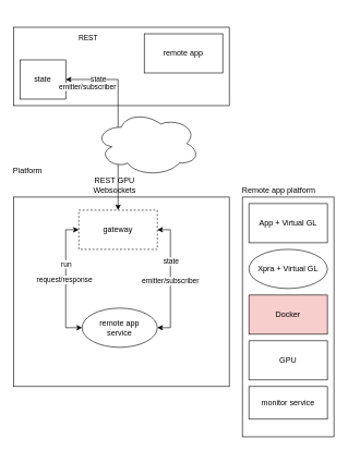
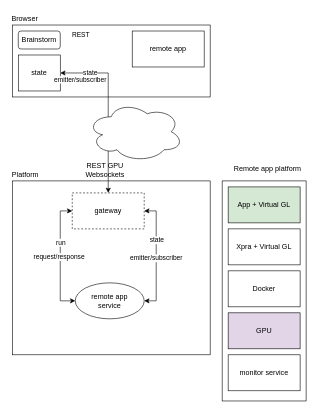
  <mxCell id="0" />
  <mxCell id="1" parent="0" />
  <mxCell id="2" value="" style="rounded=0;whiteSpace=wrap;html=1;" parent="1" vertex="1"><mxGeometry x="20" y="41" width="330" height="120" as="geometry" /></mxCell>
+ <mxCell id="3" value="Browser" style="text;html=1;strokeColor=none;fillColor=none;align=center;verticalAlign=middle;whiteSpace=wrap;rounded=0;" parent="1" vertex="1"><mxGeometry x="21" y="20" width="40" height="20" as="geometry" /></mxCell>
  <mxCell id="4" value="" style="rounded=0;whiteSpace=wrap;html=1;" parent="1" vertex="1"><mxGeometry x="20" y="301" width="330" height="290" as="geometry" /></mxCell>
  <mxCell id="5" style="edgeStyle=orthogonalEdgeStyle;rounded=0;orthogonalLoop=1;jettySize=auto;html=1;entryX=0;entryY=0.5;entryDx=0;entryDy=0;startArrow=classic;startFill=1;exitX=0;exitY=0.5;exitDx=0;exitDy=0;" parent="1" source="11" target="12" edge="1"><mxGeometry relative="1" as="geometry" /></mxCell>
  <mxCell id="6" value="request/response" style="edgeLabel;html=1;align=center;verticalAlign=middle;resizable=0;points=[];" parent="5" vertex="1" connectable="0"><mxGeometry x="-0.015" y="-3" relative="1" as="geometry"><mxPoint as="offset" /></mxGeometry></mxCell>
  <mxCell id="7" value="run" style="edgeLabel;html=1;align=center;verticalAlign=middle;resizable=0;points=[];" parent="5" vertex="1" connectable="0"><mxGeometry x="-0.265" y="-1" relative="1" as="geometry"><mxPoint x="1" as="offset" /></mxGeometry></mxCell>
  <mxCell id="8" style="edgeStyle=orthogonalEdgeStyle;rounded=0;orthogonalLoop=1;jettySize=auto;html=1;entryX=1;entryY=0.5;entryDx=0;entryDy=0;startArrow=classic;startFill=1;exitX=1;exitY=0.5;exitDx=0;exitDy=0;" parent="1" source="11" target="12" edge="1"><mxGeometry relative="1" as="geometry" /></mxCell>
  <mxCell id="9" value="emitter/subscriber" style="edgeLabel;html=1;align=center;verticalAlign=middle;resizable=0;points=[];" parent="8" vertex="1" connectable="0"><mxGeometry x="0.032" y="-1" relative="1" as="geometry"><mxPoint as="offset" /></mxGeometry></mxCell>
  <mxCell id="10" value="state" style="edgeLabel;html=1;align=center;verticalAlign=middle;resizable=0;points=[];" parent="8" vertex="1" connectable="0"><mxGeometry x="-0.281" relative="1" as="geometry"><mxPoint as="offset" /></mxGeometry></mxCell>
  <mxCell id="11" value="gateway" style="rounded=0;whiteSpace=wrap;html=1;dashed=1;" parent="1" vertex="1"><mxGeometry x="120" y="321" width="120" height="60" as="geometry" /></mxCell>
  <mxCell id="12" value="remote app&lt;br&gt;service" style="ellipse;whiteSpace=wrap;html=1;" parent="1" vertex="1"><mxGeometry x="125" y="471" width="115" height="60" as="geometry" /></mxCell>
- <mxCell id="13" value="Platform" style="text;html=1;strokeColor=none;fillColor=none;align=center;verticalAlign=middle;whiteSpace=wrap;rounded=0;" parent="1" vertex="1"><mxGeometry x="22" y="251" width="40" height="20" as="geometry" /></mxCell>
+ <mxCell id="13" value="Platform" style="text;html=1;strokeColor=none;fillColor=none;align=center;verticalAlign=middle;whiteSpace=wrap;rounded=0;" parent="1" vertex="1"><mxGeometry x="22" y="281" width="40" height="20" as="geometry" /></mxCell>
  <mxCell id="14" value="remote app" style="rounded=0;whiteSpace=wrap;html=1;" parent="1" vertex="1"><mxGeometry x="220" y="51" width="120" height="60" as="geometry" /></mxCell>
+ <mxCell id="15" value="Brainstorm" style="rounded=1;whiteSpace=wrap;html=1;" parent="1" vertex="1"><mxGeometry x="30" y="51" width="70" height="30" as="geometry" /></mxCell>
  <mxCell id="16" value="REST GPU&lt;br&gt;Websockets" style="text;html=1;strokeColor=none;fillColor=none;align=center;verticalAlign=middle;whiteSpace=wrap;rounded=0;labelBackgroundColor=#ffffff;" parent="1" vertex="1"><mxGeometry x="130" y="273" width="90" height="20" as="geometry" /></mxCell>
  <mxCell id="17" value="state" style="rounded=0;whiteSpace=wrap;html=1;" parent="1" vertex="1"><mxGeometry x="30" y="91" width="70" height="60" as="geometry" /></mxCell>
  <mxCell id="18" value="" style="rounded=0;whiteSpace=wrap;html=1;" parent="1" vertex="1"><mxGeometry x="370" y="301" width="140" height="367" as="geometry" /></mxCell>
- <mxCell id="19" value="Remote app platform" style="text;html=1;strokeColor=none;fillColor=none;align=center;verticalAlign=middle;whiteSpace=wrap;rounded=0;" parent="1" vertex="1"><mxGeometry x="366" y="281" width="120" height="20" as="geometry" /></mxCell>
- <mxCell id="20" value="Docker" style="rounded=0;whiteSpace=wrap;html=1;fillColor=#f8cecc;" parent="1" vertex="1"><mxGeometry x="380" y="451" width="120" height="60" as="geometry" /></mxCell>
- <mxCell id="21" value="GPU" style="rounded=0;whiteSpace=wrap;html=1;" parent="1" vertex="1"><mxGeometry x="380" y="521" width="120" height="60" as="geometry" /></mxCell>
- <mxCell id="22" value="App + Virtual GL" style="rounded=0;whiteSpace=wrap;html=1;" parent="1" vertex="1"><mxGeometry x="380" y="311" width="120" height="60" as="geometry" /></mxCell>
- <mxCell id="23" value="monitor service" style="rounded=0;whiteSpace=wrap;html=1;" parent="1" vertex="1"><mxGeometry x="380" y="591" width="120" height="50" as="geometry" /></mxCell>
+ <mxCell id="19" value="Remote app platform" style="text;html=1;strokeColor=none;fillColor=none;align=center;verticalAlign=middle;whiteSpace=wrap;rounded=0;" parent="1" vertex="1"><mxGeometry x="386" y="271" width="120" height="20" as="geometry" /></mxCell>
+ <mxCell id="20" value="Docker" style="rounded=0;whiteSpace=wrap;html=1;" parent="1" vertex="1"><mxGeometry x="380" y="451" width="120" height="60" as="geometry" /></mxCell>
+ <mxCell id="21" value="GPU" style="rounded=0;whiteSpace=wrap;html=1;fillColor=#e1d5e7;" parent="1" vertex="1"><mxGeometry x="380" y="521" width="120" height="60" as="geometry" /></mxCell>
+ <mxCell id="22" value="App + Virtual GL" style="rounded=0;whiteSpace=wrap;html=1;fillColor=#d5e8d4;" parent="1" vertex="1"><mxGeometry x="380" y="311" width="120" height="60" as="geometry" /></mxCell>
+ <mxCell id="23" value="monitor service" style="rounded=0;whiteSpace=wrap;html=1;" parent="1" vertex="1"><mxGeometry x="380" y="591" width="120" height="60" as="geometry" /></mxCell>
  <mxCell id="24" style="edgeStyle=orthogonalEdgeStyle;rounded=0;orthogonalLoop=1;jettySize=auto;html=1;entryX=0.5;entryY=0;entryDx=0;entryDy=0;startArrow=classic;startFill=1;" parent="1" source="17" target="11" edge="1"><mxGeometry relative="1" as="geometry" /></mxCell>
  <mxCell id="25" value="state" style="edgeLabel;html=1;align=center;verticalAlign=middle;resizable=0;points=[];labelBackgroundColor=#ffffff;" parent="24" vertex="1" connectable="0"><mxGeometry x="-0.811" y="-2" relative="1" as="geometry"><mxPoint x="23" y="-3" as="offset" /></mxGeometry></mxCell>
  <mxCell id="26" value="" style="ellipse;shape=cloud;whiteSpace=wrap;html=1;" parent="1" vertex="1"><mxGeometry x="145" y="169" width="160" height="100" as="geometry" /></mxCell>
  <mxCell id="27" value="&lt;span style=&quot;color: rgb(0 , 0 , 0) ; font-family: &amp;#34;helvetica&amp;#34; ; font-size: 11px ; font-style: normal ; font-weight: 400 ; letter-spacing: normal ; text-align: center ; text-indent: 0px ; text-transform: none ; word-spacing: 0px ; background-color: rgb(255 , 255 , 255) ; display: inline ; float: none&quot;&gt;emitter/subscriber&lt;/span&gt;" style="text;whiteSpace=wrap;html=1;" parent="1" vertex="1"><mxGeometry x="88.003" y="118.997" width="107" height="58" as="geometry" /></mxCell>
  <mxCell id="28" value="&lt;div style=&quot;text-align: center&quot;&gt;&lt;span style=&quot;font-size: 11px&quot;&gt;&lt;font face=&quot;helvetica&quot;&gt;REST&lt;/font&gt;&lt;/span&gt;&lt;/div&gt;" style="text;whiteSpace=wrap;html=1;" parent="1" vertex="1"><mxGeometry x="117.997" y="42.997" width="107" height="58" as="geometry" /></mxCell>
- <mxCell id="29" value="Xpra + Virtual GL" style="ellipse;whiteSpace=wrap;html=1;" vertex="1" parent="1"><mxGeometry x="380" y="381" width="120" height="60" as="geometry" /></mxCell>
+ <mxCell id="29" value="Xpra + Virtual GL" style="rounded=0;whiteSpace=wrap;html=1;" vertex="1" parent="1"><mxGeometry x="380" y="381" width="120" height="60" as="geometry" /></mxCell>
